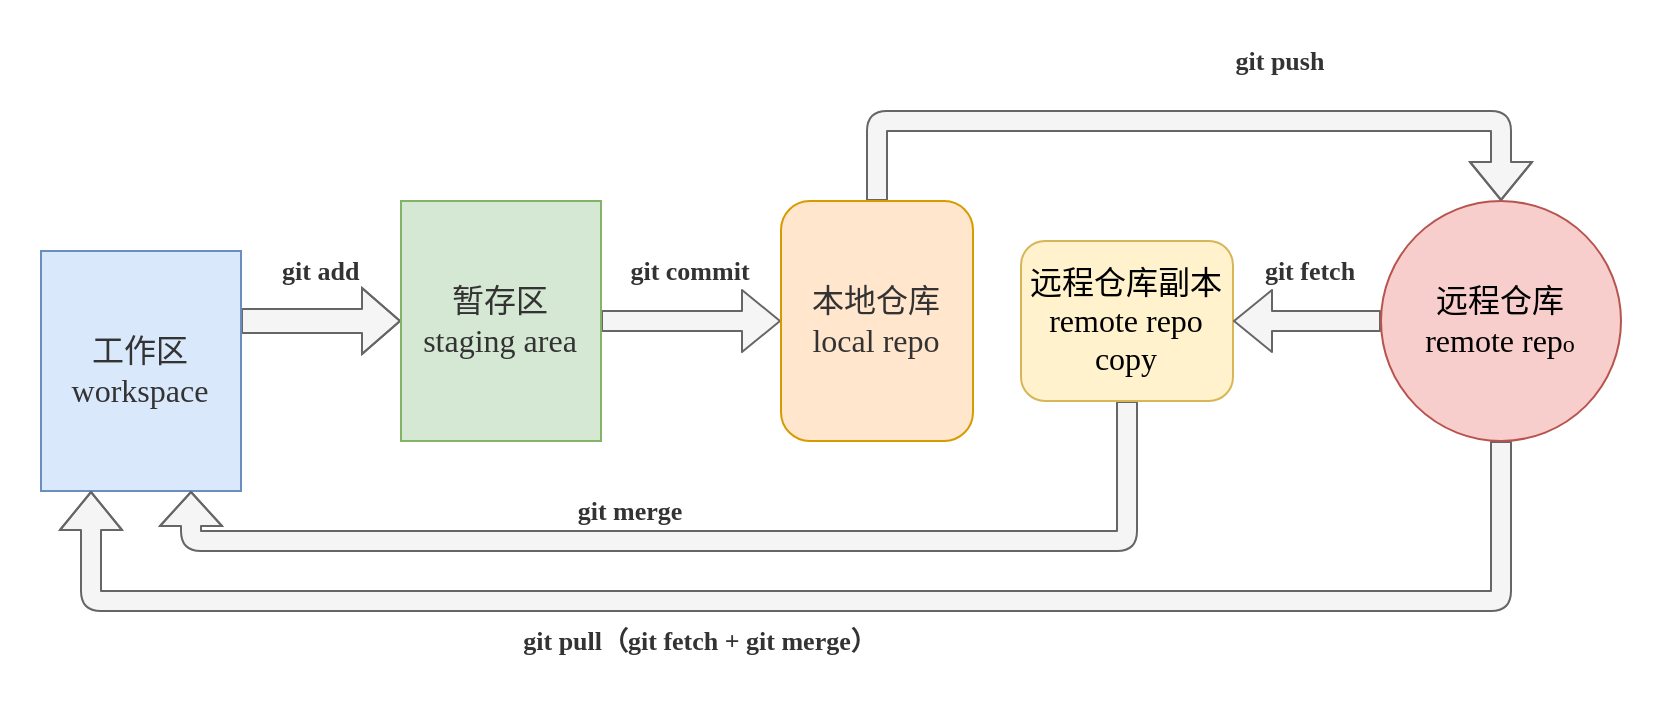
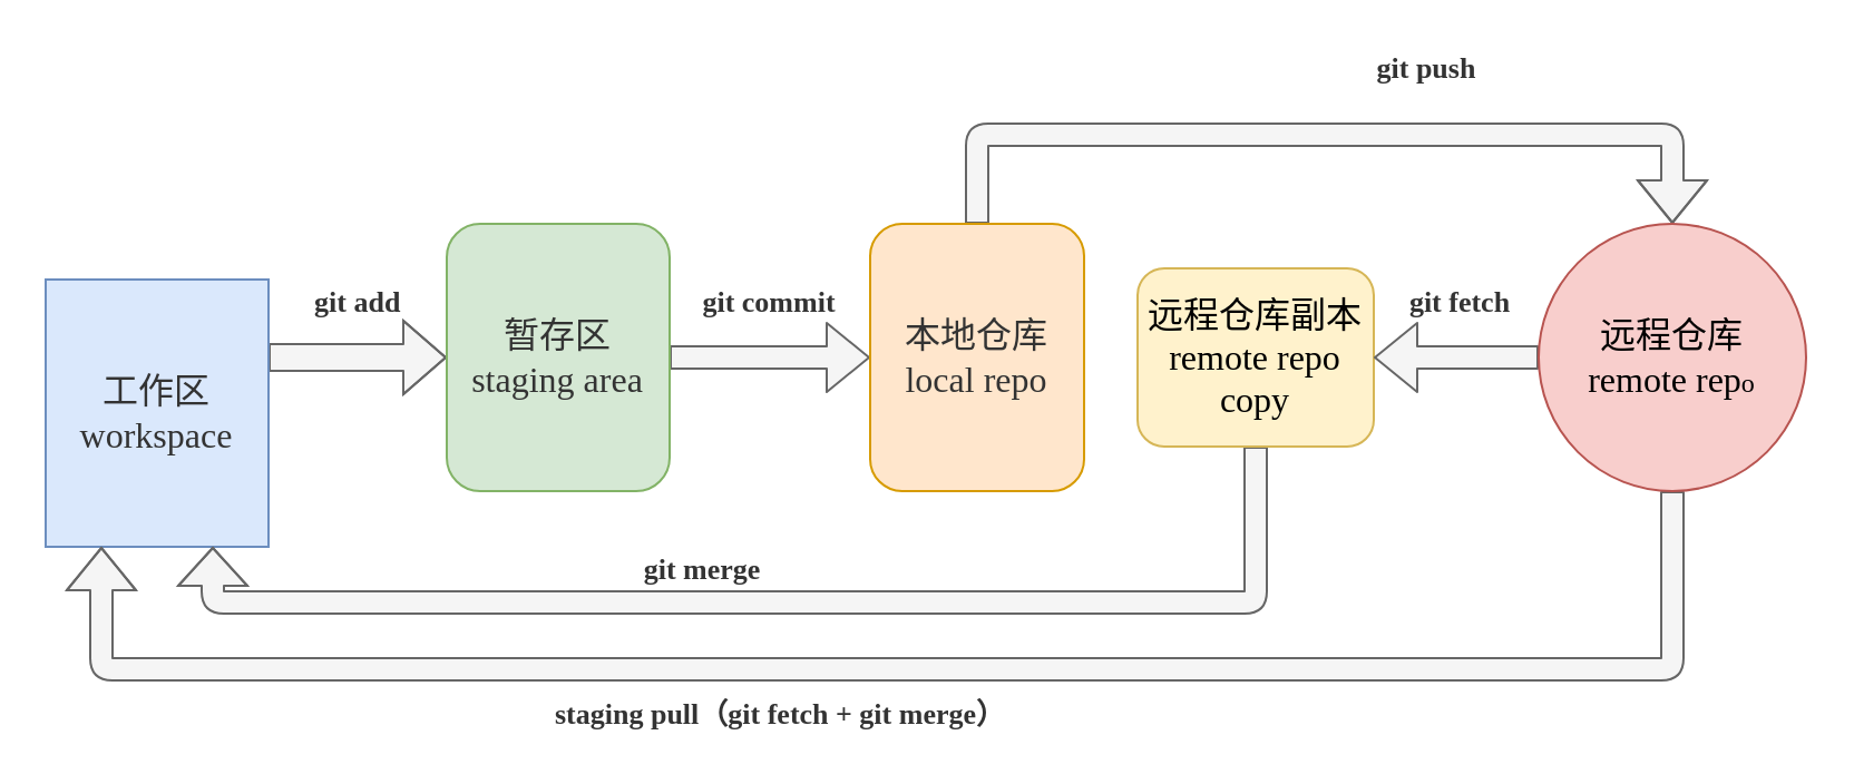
  <mxCell id="0" />
  <mxCell id="1" parent="0" />
  <mxCell id="2" value="" style="edgeStyle=orthogonalEdgeStyle;rounded=1;sketch=0;orthogonalLoop=1;jettySize=auto;html=1;shadow=0;fontFamily=JetBrains Mono;fontSource=https%3A%2F%2Ffonts.googleapis.com%2Fcss%3Ffamily%3DJetBrains%2BMono;fontSize=14;fontColor=#333333;shape=flexArrow;fillColor=#f5f5f5;strokeColor=#666666;width=12;endSize=6;" edge="1" parent="1" source="3" target="5"><mxGeometry relative="1" as="geometry"><Array as="points"><mxPoint x="160" y="160" /><mxPoint x="160" y="160" /></Array></mxGeometry></mxCell>
  <mxCell id="3" value="&lt;font color=&quot;#333333&quot;&gt;&lt;font style=&quot;font-size: 16px&quot;&gt;工作区&lt;br&gt;workspace&lt;/font&gt;&lt;/font&gt;" style="rounded=0;whiteSpace=wrap;html=1;fillColor=#dae8fc;strokeColor=#6c8ebf;fontFamily=JetBrains Mono;fontSource=https%3A%2F%2Ffonts.googleapis.com%2Fcss%3Ffamily%3DJetBrains%2BMono;sketch=0;" vertex="1" parent="1"><mxGeometry x="20" y="125" width="100" height="120" as="geometry" /></mxCell>
  <mxCell id="4" value="" style="edgeStyle=orthogonalEdgeStyle;shape=flexArrow;rounded=1;sketch=0;orthogonalLoop=1;jettySize=auto;html=1;shadow=0;fontFamily=JetBrains Mono;fontSource=https%3A%2F%2Ffonts.googleapis.com%2Fcss%3Ffamily%3DJetBrains%2BMono;fontSize=13;fontColor=#333333;strokeColor=#666666;fillColor=#f5f5f5;" edge="1" parent="1" source="5" target="7"><mxGeometry relative="1" as="geometry" /></mxCell>
- <mxCell id="5" value="&lt;font color=&quot;#333333&quot;&gt;&lt;font style=&quot;font-size: 16px&quot;&gt;暂存区&lt;br&gt;&lt;/font&gt;&lt;span style=&quot;font-size: 16px&quot;&gt;staging area&lt;/span&gt;&lt;/font&gt;" style="rounded=0;whiteSpace=wrap;html=1;fillColor=#d5e8d4;strokeColor=#82b366;fontFamily=JetBrains Mono;fontSource=https%3A%2F%2Ffonts.googleapis.com%2Fcss%3Ffamily%3DJetBrains%2BMono;" vertex="1" parent="1"><mxGeometry x="200" y="100" width="100" height="120" as="geometry" /></mxCell>
+ <mxCell id="5" value="&lt;font color=&quot;#333333&quot;&gt;&lt;font style=&quot;font-size: 16px&quot;&gt;暂存区&lt;br&gt;&lt;/font&gt;&lt;span style=&quot;font-size: 16px&quot;&gt;staging area&lt;/span&gt;&lt;/font&gt;" style="whiteSpace=wrap;html=1;fillColor=#d5e8d4;strokeColor=#82b366;fontFamily=JetBrains Mono;fontSource=https%3A%2F%2Ffonts.googleapis.com%2Fcss%3Ffamily%3DJetBrains%2BMono;rounded=1;" vertex="1" parent="1"><mxGeometry x="200" y="100" width="100" height="120" as="geometry" /></mxCell>
  <mxCell id="6" style="edgeStyle=orthogonalEdgeStyle;shape=flexArrow;rounded=1;sketch=0;orthogonalLoop=1;jettySize=auto;html=1;exitX=0.5;exitY=0;exitDx=0;exitDy=0;entryX=0.5;entryY=0;entryDx=0;entryDy=0;shadow=0;fontFamily=JetBrains Mono;fontSource=https%3A%2F%2Ffonts.googleapis.com%2Fcss%3Ffamily%3DJetBrains%2BMono;fontSize=13;fontColor=#333333;strokeColor=#666666;fillColor=#f5f5f5;" edge="1" parent="1" source="7" target="12"><mxGeometry relative="1" as="geometry"><Array as="points"><mxPoint x="438" y="60" /><mxPoint x="750" y="60" /></Array></mxGeometry></mxCell>
  <mxCell id="7" value="&lt;font color=&quot;#333333&quot;&gt;&lt;font style=&quot;font-size: 16px&quot;&gt;本地仓库&lt;br&gt;&lt;/font&gt;&lt;span style=&quot;font-size: 16px&quot;&gt;local repo&lt;/span&gt;&lt;/font&gt;" style="whiteSpace=wrap;html=1;fillColor=#ffe6cc;strokeColor=#d79b00;fontFamily=JetBrains Mono;fontSource=https%3A%2F%2Ffonts.googleapis.com%2Fcss%3Ffamily%3DJetBrains%2BMono;rounded=1;" vertex="1" parent="1"><mxGeometry x="390" y="100" width="96" height="120" as="geometry" /></mxCell>
  <mxCell id="8" value="" style="edgeStyle=orthogonalEdgeStyle;shape=flexArrow;rounded=1;sketch=0;orthogonalLoop=1;jettySize=auto;html=1;shadow=0;strokeColor=#666666;fontFamily=JetBrains Mono;fontSource=https%3A%2F%2Ffonts.googleapis.com%2Fcss%3Ffamily%3DJetBrains%2BMono;fontSize=13;fontColor=#333333;fillColor=#f5f5f5;width=10;endSize=5.33;exitX=0.5;exitY=1;exitDx=0;exitDy=0;entryX=0.75;entryY=1;entryDx=0;entryDy=0;" edge="1" parent="1" source="9" target="3"><mxGeometry relative="1" as="geometry"><mxPoint x="50" y="220" as="targetPoint" /><Array as="points"><mxPoint x="563" y="270" /><mxPoint x="95" y="270" /></Array></mxGeometry></mxCell>
  <mxCell id="9" value="&lt;font style=&quot;font-size: 16px&quot;&gt;远程仓库副本&lt;br&gt;remote repo copy&lt;br&gt;&lt;/font&gt;" style="rounded=1;whiteSpace=wrap;html=1;fillColor=#fff2cc;strokeColor=#d6b656;fontFamily=JetBrains Mono;fontSource=https%3A%2F%2Ffonts.googleapis.com%2Fcss%3Ffamily%3DJetBrains%2BMono;" vertex="1" parent="1"><mxGeometry x="510" y="120" width="106" height="80" as="geometry" /></mxCell>
  <mxCell id="10" style="edgeStyle=orthogonalEdgeStyle;shape=flexArrow;rounded=1;sketch=0;orthogonalLoop=1;jettySize=auto;html=1;shadow=0;strokeColor=#666666;fontFamily=JetBrains Mono;fontSource=https%3A%2F%2Ffonts.googleapis.com%2Fcss%3Ffamily%3DJetBrains%2BMono;fontSize=13;fontColor=#333333;fillColor=#f5f5f5;entryX=0.25;entryY=1;entryDx=0;entryDy=0;exitX=0.5;exitY=1;exitDx=0;exitDy=0;" edge="1" parent="1" source="12" target="3"><mxGeometry relative="1" as="geometry"><mxPoint x="30" y="220" as="targetPoint" /><Array as="points"><mxPoint x="750" y="300" /><mxPoint x="45" y="300" /></Array></mxGeometry></mxCell>
  <mxCell id="11" value="" style="edgeStyle=orthogonalEdgeStyle;shape=flexArrow;rounded=1;sketch=0;orthogonalLoop=1;jettySize=auto;html=1;shadow=0;fontFamily=JetBrains Mono;fontSource=https%3A%2F%2Ffonts.googleapis.com%2Fcss%3Ffamily%3DJetBrains%2BMono;fontSize=13;fontColor=#333333;fillColor=#f5f5f5;strokeColor=#666666;" edge="1" parent="1" source="12" target="9"><mxGeometry relative="1" as="geometry" /></mxCell>
  <mxCell id="12" value="&lt;font style=&quot;font-size: 16px&quot;&gt;远程仓库&lt;br&gt;remote rep&lt;/font&gt;o" style="ellipse;whiteSpace=wrap;html=1;aspect=fixed;fontFamily=JetBrains Mono;fontSource=https%3A%2F%2Ffonts.googleapis.com%2Fcss%3Ffamily%3DJetBrains%2BMono;fillColor=#f8cecc;strokeColor=#b85450;" vertex="1" parent="1"><mxGeometry x="690" y="100" width="120" height="120" as="geometry" /></mxCell>
  <mxCell id="13" value="&lt;font style=&quot;font-size: 13px&quot;&gt;&lt;b style=&quot;font-size: 13px&quot;&gt;git add&amp;nbsp;&lt;/b&gt;&lt;/font&gt;" style="text;html=1;strokeColor=none;fillColor=none;align=center;verticalAlign=middle;whiteSpace=wrap;rounded=0;shadow=0;glass=0;sketch=0;fontFamily=JetBrains Mono;fontSource=https%3A%2F%2Ffonts.googleapis.com%2Fcss%3Ffamily%3DJetBrains%2BMono;fontSize=13;fontColor=#333333;" vertex="1" parent="1"><mxGeometry x="127" y="125" width="70" height="20" as="geometry" /></mxCell>
  <mxCell id="14" value="&lt;font style=&quot;font-size: 13px&quot;&gt;&lt;b style=&quot;font-size: 13px&quot;&gt;git commit&lt;/b&gt;&lt;/font&gt;" style="text;html=1;strokeColor=none;fillColor=none;align=center;verticalAlign=middle;whiteSpace=wrap;rounded=0;shadow=0;glass=0;sketch=0;fontFamily=JetBrains Mono;fontSource=https%3A%2F%2Ffonts.googleapis.com%2Fcss%3Ffamily%3DJetBrains%2BMono;fontSize=13;fontColor=#333333;" vertex="1" parent="1"><mxGeometry x="300" y="125" width="90" height="20" as="geometry" /></mxCell>
  <mxCell id="15" value="&lt;font style=&quot;font-size: 13px&quot;&gt;&lt;b style=&quot;font-size: 13px&quot;&gt;git push&lt;/b&gt;&lt;/font&gt;" style="text;html=1;strokeColor=none;fillColor=none;align=center;verticalAlign=middle;whiteSpace=wrap;rounded=0;shadow=0;glass=0;sketch=0;fontFamily=JetBrains Mono;fontSource=https%3A%2F%2Ffonts.googleapis.com%2Fcss%3Ffamily%3DJetBrains%2BMono;fontSize=13;fontColor=#333333;" vertex="1" parent="1"><mxGeometry x="595" y="20" width="90" height="20" as="geometry" /></mxCell>
- <mxCell id="16" value="&lt;font style=&quot;font-size: 13px&quot;&gt;&lt;b style=&quot;font-size: 13px&quot;&gt;git pull（git fetch + git merge）&lt;br&gt;&lt;/b&gt;&lt;/font&gt;" style="text;html=1;strokeColor=none;fillColor=none;align=center;verticalAlign=middle;whiteSpace=wrap;rounded=0;shadow=0;glass=0;sketch=0;fontFamily=JetBrains Mono;fontSource=https%3A%2F%2Ffonts.googleapis.com%2Fcss%3Ffamily%3DJetBrains%2BMono;fontSize=13;fontColor=#333333;" vertex="1" parent="1"><mxGeometry x="160" y="310" width="380" height="20" as="geometry" /></mxCell>
+ <mxCell id="16" value="&lt;font style=&quot;font-size: 13px&quot;&gt;&lt;b style=&quot;font-size: 13px&quot;&gt;staging pull（git fetch + git merge）&lt;br&gt;&lt;/b&gt;&lt;/font&gt;" style="text;html=1;strokeColor=none;fillColor=none;align=center;verticalAlign=middle;whiteSpace=wrap;rounded=0;shadow=0;glass=0;sketch=0;fontFamily=JetBrains Mono;fontSource=https%3A%2F%2Ffonts.googleapis.com%2Fcss%3Ffamily%3DJetBrains%2BMono;fontSize=13;fontColor=#333333;" vertex="1" parent="1"><mxGeometry x="160" y="310" width="380" height="20" as="geometry" /></mxCell>
  <mxCell id="17" value="&lt;font style=&quot;font-size: 13px&quot;&gt;&lt;b style=&quot;font-size: 13px&quot;&gt;git fetch&lt;/b&gt;&lt;/font&gt;" style="text;html=1;strokeColor=none;fillColor=none;align=center;verticalAlign=middle;whiteSpace=wrap;rounded=0;shadow=0;glass=0;sketch=0;fontFamily=JetBrains Mono;fontSource=https%3A%2F%2Ffonts.googleapis.com%2Fcss%3Ffamily%3DJetBrains%2BMono;fontSize=13;fontColor=#333333;" vertex="1" parent="1"><mxGeometry x="610" y="125" width="90" height="20" as="geometry" /></mxCell>
  <mxCell id="18" value="&lt;font style=&quot;font-size: 13px&quot;&gt;&lt;b style=&quot;font-size: 13px&quot;&gt;git merge&lt;/b&gt;&lt;/font&gt;" style="text;html=1;strokeColor=none;fillColor=none;align=center;verticalAlign=middle;whiteSpace=wrap;rounded=0;shadow=0;glass=0;sketch=0;fontFamily=JetBrains Mono;fontSource=https%3A%2F%2Ffonts.googleapis.com%2Fcss%3Ffamily%3DJetBrains%2BMono;fontSize=13;fontColor=#333333;" vertex="1" parent="1"><mxGeometry x="270" y="245" width="90" height="20" as="geometry" /></mxCell>
